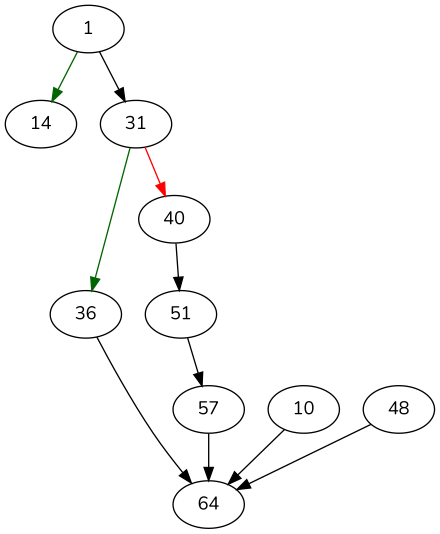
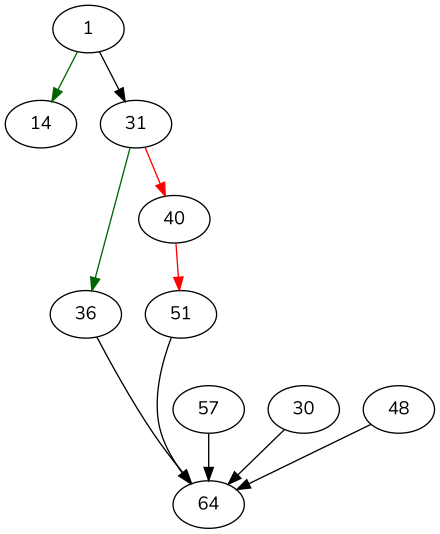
  strict digraph {
    fontname=Nunito
    node [fontname=Nunito]
    edge [fontname=Nunito]
    1 [entry=true]
    14
    31
    36
    40
    n6 [label=64]
    51
    n8 [label=57]
-   30 [label=10]
+   30
    48
    1 -> 14 [color=darkgreen cond=true]
    1 -> 31 [color=black cond=false]
    31 -> 36 [color=darkgreen cond=true]
    31 -> 40 [color=red cond=false]
    36 -> n6
-   40 -> 51 [color=black cond=false]
-   51 -> n8
+   40 -> 51 [color=red cond=false]
+   51 -> n6
    n8 -> n6
    30 -> n6
    48 -> n6
  }
